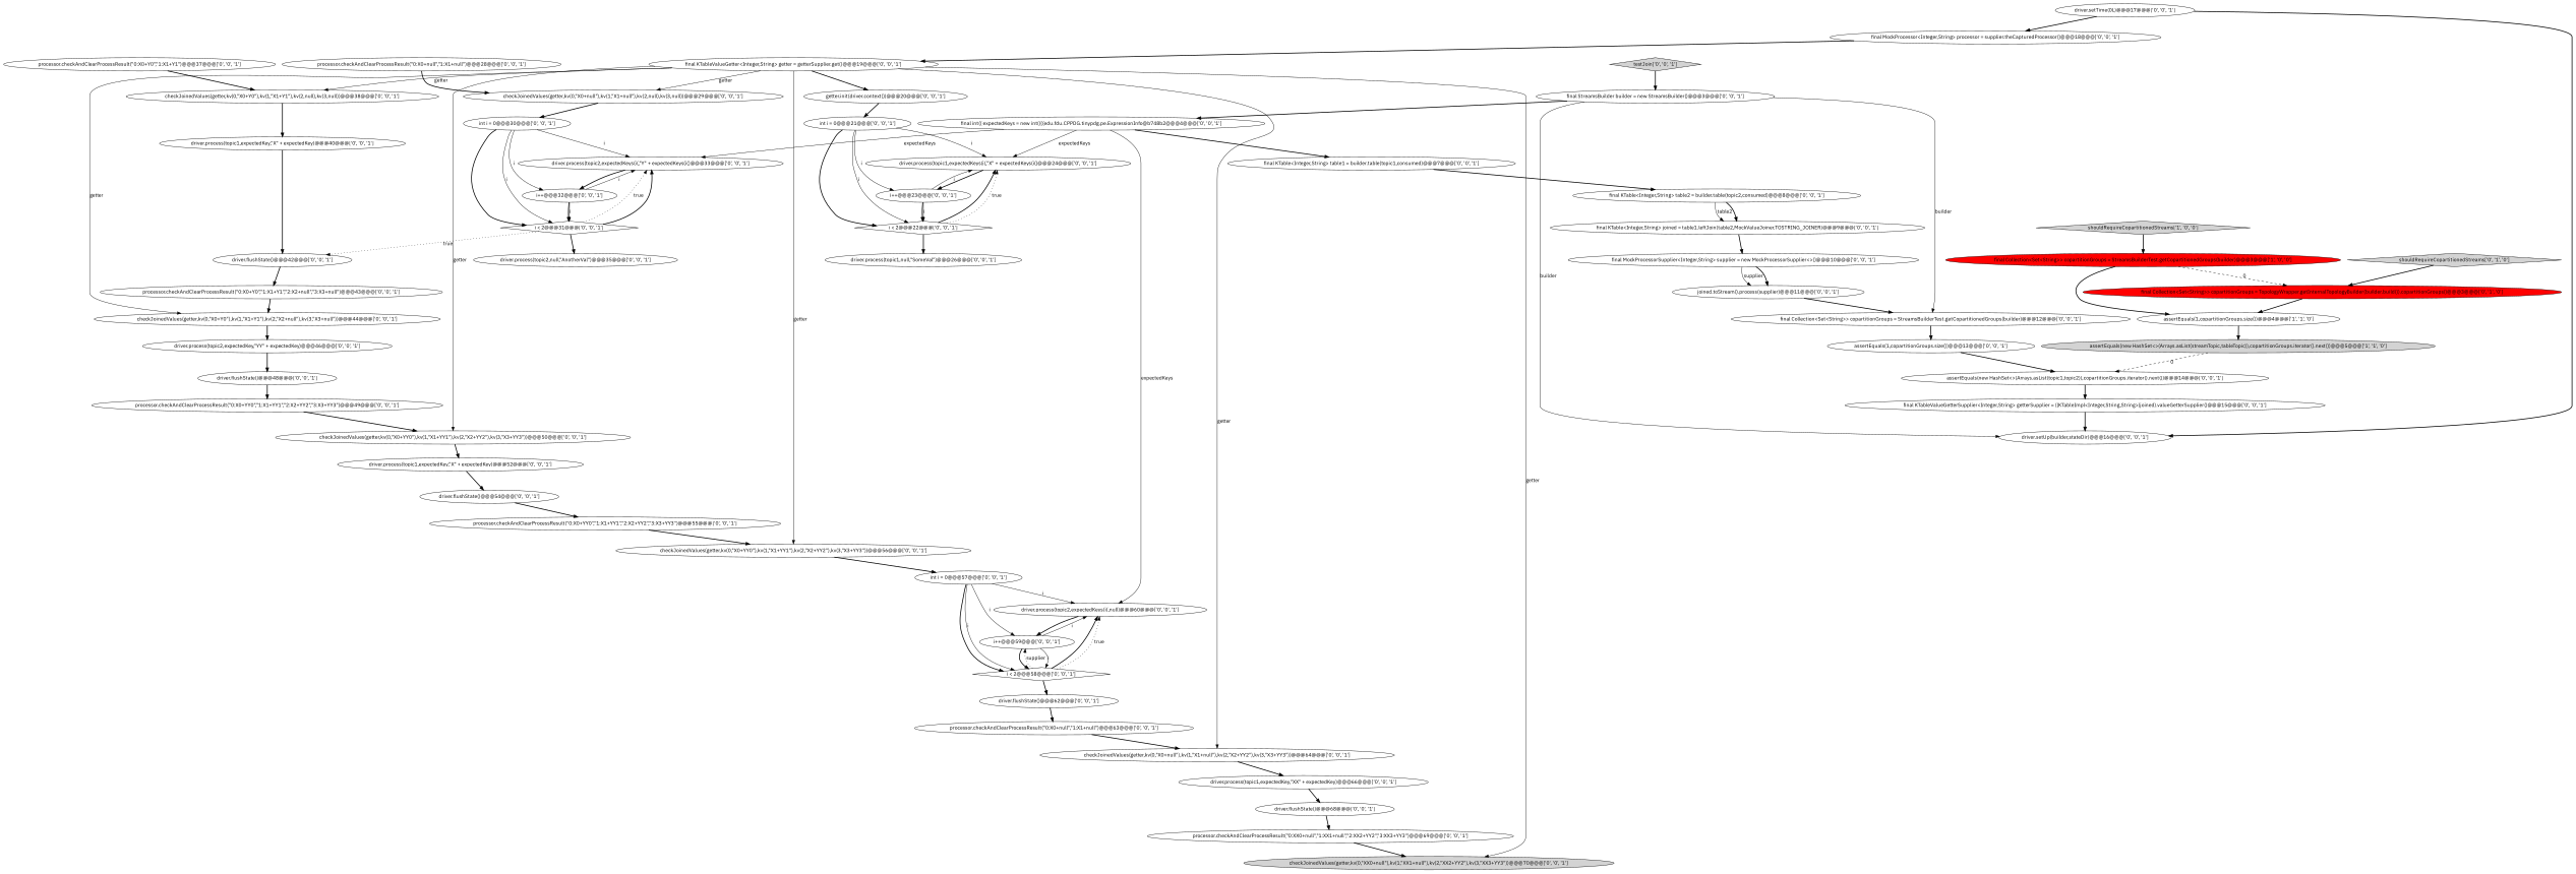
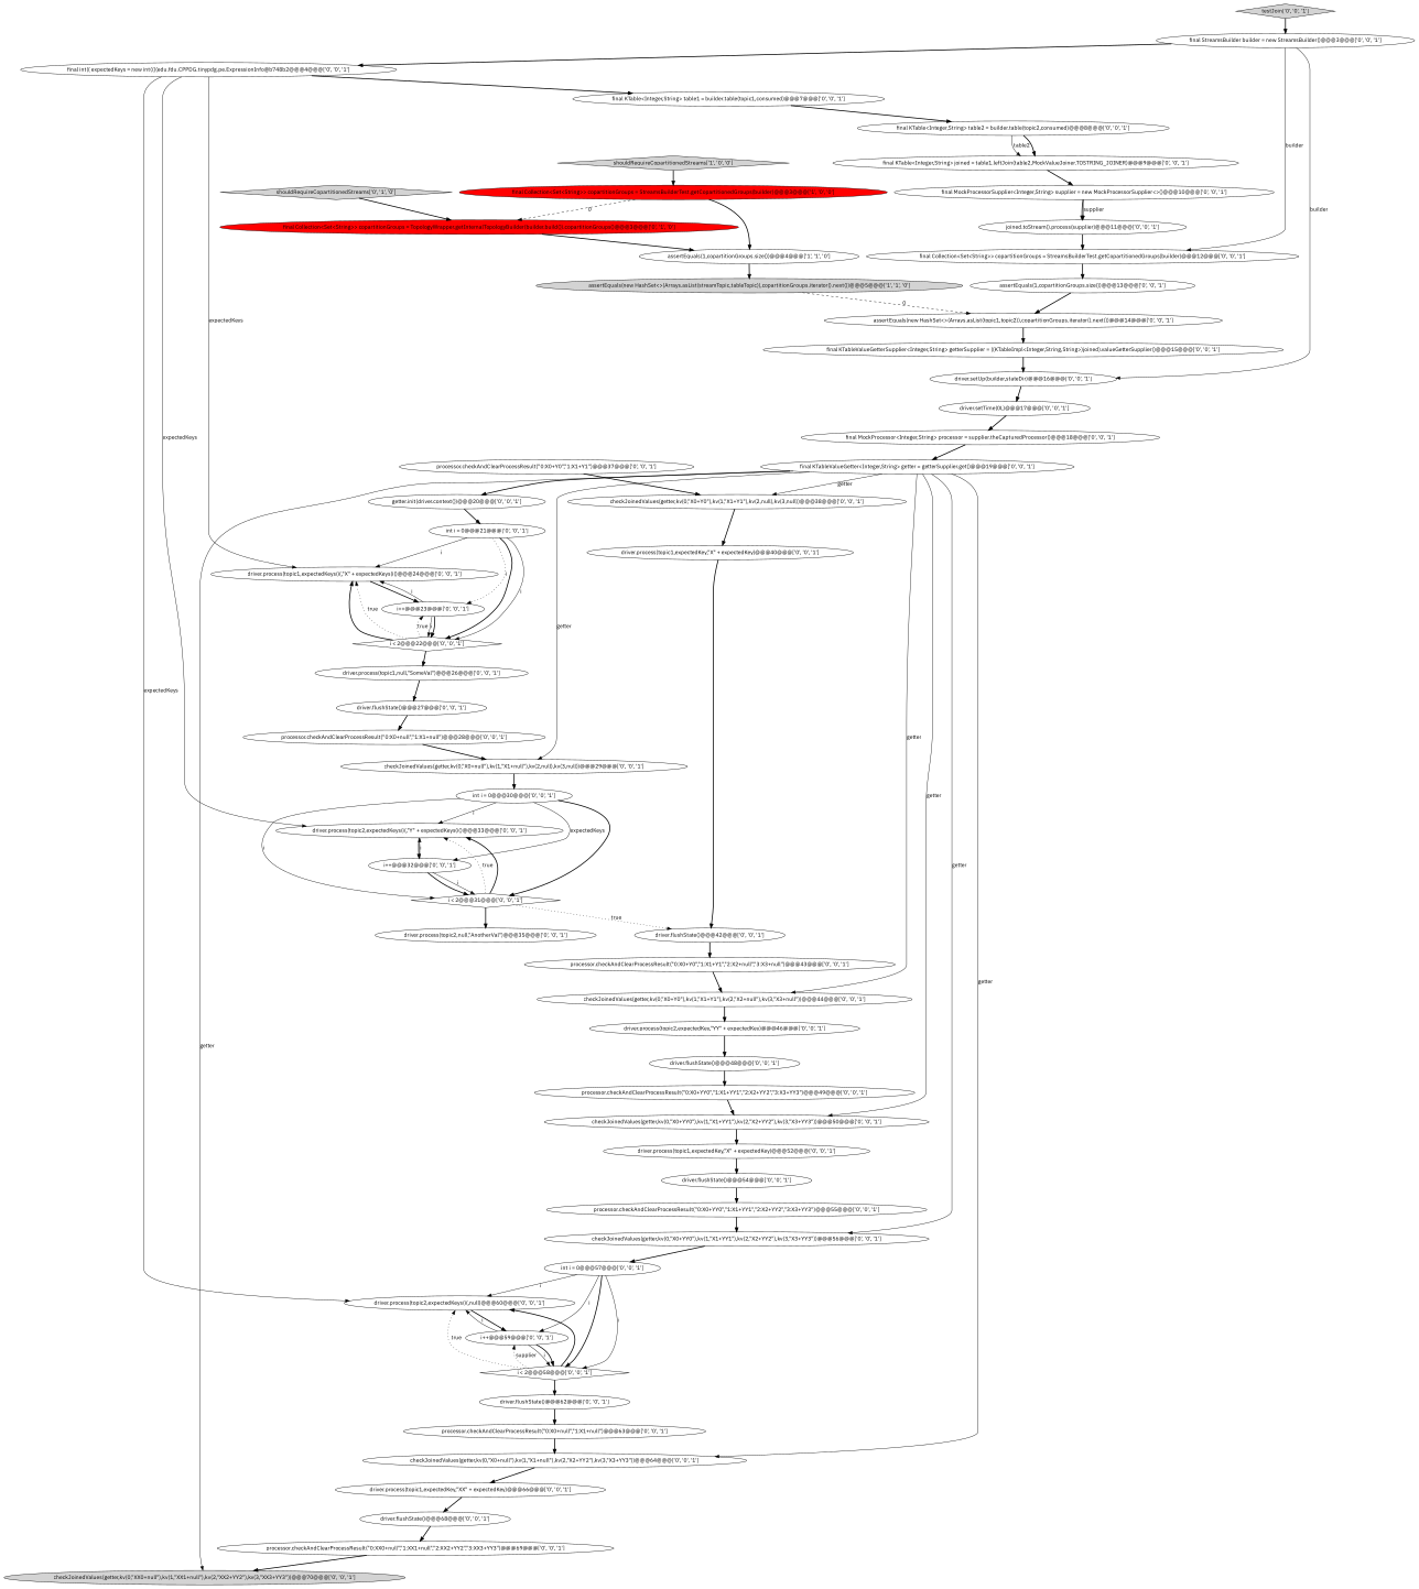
  digraph {
    fontname="IBM Plex Sans"
    node [fillcolor=white fontname="IBM Plex Sans" shape=ellipse style=filled]
    edge [fontname="IBM Plex Sans" style=bold]
    n1 [label="processor.checkAndClearProcessResult(\"0:X0+YY0\",\"1:X1+YY1\",\"2:X2+YY2\",\"3:X3+YY3\")@@@49@@@['0', '0', '1']"]
    n2 [label="checkJoinedValues(getter,kv(0,\"X0+YY0\"),kv(1,\"X1+YY1\"),kv(2,\"X2+YY2\"),kv(3,\"X3+YY3\"))@@@50@@@['0', '0', '1']"]
    n3 [label="driver.process(topic1,expectedKey,\"X\" + expectedKey)@@@52@@@['0', '0', '1']"]
    n4 [label="driver.process(topic1,expectedKey,\"XX\" + expectedKey)@@@66@@@['0', '0', '1']"]
    n5 [label="driver.flushState()@@@68@@@['0', '0', '1']"]
    n6 [label="processor.checkAndClearProcessResult(\"0:XX0+null\",\"1:XX1+null\",\"2:XX2+YY2\",\"3:XX3+YY3\")@@@69@@@['0', '0', '1']"]
    n7 [label="driver.process(topic2,expectedKeys(i(,null)@@@60@@@['0', '0', '1']"]
    n8 [label="i++@@@59@@@['0', '0', '1']"]
    n9 [label="i < 2@@@58@@@['0', '0', '1']" shape=diamond]
    n10 [label="checkJoinedValues(getter,kv(0,\"X0+null\"),kv(1,\"X1+null\"),kv(2,\"X2+YY2\"),kv(3,\"X3+YY3\"))@@@64@@@['0', '0', '1']"]
    n11 [label="int i = 0@@@57@@@['0', '0', '1']"]
    n12 [label="driver.flushState()@@@62@@@['0', '0', '1']"]
    n13 [label="int i = 0@@@30@@@['0', '0', '1']"]
    n14 [label="driver.process(topic2,expectedKeys(i(,\"Y\" + expectedKeys(i()@@@33@@@['0', '0', '1']"]
    n15 [label="i < 2@@@31@@@['0', '0', '1']" shape=diamond]
    n16 [label="i++@@@32@@@['0', '0', '1']"]
    n17 [label="driver.flushState()@@@42@@@['0', '0', '1']"]
    n18 [label="driver.process(topic2,null,\"AnotherVal\")@@@35@@@['0', '0', '1']"]
    n19 [label="processor.checkAndClearProcessResult(\"0:X0+YY0\",\"1:X1+YY1\",\"2:X2+YY2\",\"3:X3+YY3\")@@@55@@@['0', '0', '1']"]
    n20 [label="checkJoinedValues(getter,kv(0,\"X0+YY0\"),kv(1,\"X1+YY1\"),kv(2,\"X2+YY2\"),kv(3,\"X3+YY3\"))@@@56@@@['0', '0', '1']"]
    n21 [label="assertEquals(1,copartitionGroups.size())@@@13@@@['0', '0', '1']"]
    n22 [label="assertEquals(new HashSet<>(Arrays.asList(topic1,topic2)),copartitionGroups.iterator().next())@@@14@@@['0', '0', '1']"]
    n23 [label="final KTableValueGetterSupplier<Integer,String> getterSupplier = ((KTableImpl<Integer,String,String>)joined).valueGetterSupplier()@@@15@@@['0', '0', '1']"]
+   n24 [label="driver.flushState()@@@27@@@['0', '0', '1']"]
    n25 [label="processor.checkAndClearProcessResult(\"0:X0+null\",\"1:X1+null\")@@@28@@@['0', '0', '1']"]
    n26 [label="checkJoinedValues(getter,kv(0,\"X0+null\"),kv(1,\"X1+null\"),kv(2,null),kv(3,null))@@@29@@@['0', '0', '1']"]
    n27 [label="processor.checkAndClearProcessResult(\"0:X0+Y0\",\"1:X1+Y1\",\"2:X2+null\",\"3:X3+null\")@@@43@@@['0', '0', '1']"]
    n28 [label="checkJoinedValues(getter,kv(0,\"X0+Y0\"),kv(1,\"X1+Y1\"),kv(2,\"X2+null\"),kv(3,\"X3+null\"))@@@44@@@['0', '0', '1']"]
    n29 [label="driver.process(topic1,expectedKey,\"X\" + expectedKey)@@@40@@@['0', '0', '1']"]
    n30 [label="assertEquals(1,copartitionGroups.size())@@@4@@@['1', '1', '0']"]
    n31 [fillcolor=lightgray label="assertEquals(new HashSet<>(Arrays.asList(streamTopic,tableTopic)),copartitionGroups.iterator().next())@@@5@@@['1', '1', '0']"]
    n32 [label="driver.process(topic2,expectedKey,\"YY\" + expectedKey)@@@46@@@['0', '0', '1']"]
    n33 [label="driver.flushState()@@@48@@@['0', '0', '1']"]
    n34 [label="final KTable<Integer,String> joined = table1.leftJoin(table2,MockValueJoiner.TOSTRING_JOINER)@@@9@@@['0', '0', '1']"]
    n35 [label="final MockProcessorSupplier<Integer,String> supplier = new MockProcessorSupplier<>()@@@10@@@['0', '0', '1']"]
    n36 [label="joined.toStream().process(supplier)@@@11@@@['0', '0', '1']"]
    n37 [label="processor.checkAndClearProcessResult(\"0:X0+Y0\",\"1:X1+Y1\")@@@37@@@['0', '0', '1']"]
    n38 [label="checkJoinedValues(getter,kv(0,\"X0+Y0\"),kv(1,\"X1+Y1\"),kv(2,null),kv(3,null))@@@38@@@['0', '0', '1']"]
    n39 [label="final StreamsBuilder builder = new StreamsBuilder()@@@3@@@['0', '0', '1']"]
    n40 [label="final int(( expectedKeys = new int((((edu.fdu.CPPDG.tinypdg.pe.ExpressionInfo@b748b2@@@4@@@['0', '0', '1']"]
    n41 [label="final Collection<Set<String>> copartitionGroups = StreamsBuilderTest.getCopartitionedGroups(builder)@@@12@@@['0', '0', '1']"]
    n42 [label="driver.setUp(builder,stateDir)@@@16@@@['0', '0', '1']"]
    n43 [label="final KTable<Integer,String> table1 = builder.table(topic1,consumed)@@@7@@@['0', '0', '1']"]
    n44 [label="driver.process(topic1,expectedKeys(i(,\"X\" + expectedKeys(i()@@@24@@@['0', '0', '1']"]
    n45 [label="driver.setTime(0L)@@@17@@@['0', '0', '1']"]
    n46 [label="processor.checkAndClearProcessResult(\"0:X0+null\",\"1:X1+null\")@@@63@@@['0', '0', '1']"]
    n47 [label="final KTableValueGetter<Integer,String> getter = getterSupplier.get()@@@19@@@['0', '0', '1']"]
    n48 [fillcolor=lightgray label="checkJoinedValues(getter,kv(0,\"XX0+null\"),kv(1,\"XX1+null\"),kv(2,\"XX2+YY2\"),kv(3,\"XX3+YY3\"))@@@70@@@['0', '0', '1']"]
    n49 [label="getter.init(driver.context())@@@20@@@['0', '0', '1']"]
    n50 [label="int i = 0@@@21@@@['0', '0', '1']"]
    n51 [fillcolor=red label="final Collection<Set<String>> copartitionGroups = StreamsBuilderTest.getCopartitionedGroups(builder)@@@3@@@['1', '0', '0']"]
    n52 [fillcolor=red label="final Collection<Set<String>> copartitionGroups = TopologyWrapper.getInternalTopologyBuilder(builder.build()).copartitionGroups()@@@3@@@['0', '1', '0']"]
    n53 [label="final KTable<Integer,String> table2 = builder.table(topic2,consumed)@@@8@@@['0', '0', '1']"]
    n54 [label="i++@@@23@@@['0', '0', '1']"]
    n55 [fillcolor=lightgray label="shouldRequireCopartitionedStreams['1', '0', '0']" shape=diamond]
    n56 [label="final MockProcessor<Integer,String> processor = supplier.theCapturedProcessor()@@@18@@@['0', '0', '1']"]
    n57 [fillcolor=lightgray label="shouldRequireCopartitionedStreams['0', '1', '0']" shape=diamond]
    n58 [label="i < 2@@@22@@@['0', '0', '1']" shape=diamond]
    n59 [label="driver.process(topic1,null,\"SomeVal\")@@@26@@@['0', '0', '1']"]
    n60 [label="driver.flushState()@@@54@@@['0', '0', '1']"]
    n61 [fillcolor=lightgray label="testJoin['0', '0', '1']" shape=diamond]
    n1 -> n2
    n2 -> n3
    n3 -> n60
    n4 -> n5
    n5 -> n6
    n6 -> n48
    n7 -> n8
    n8 -> n7 [label=i style=solid]
    n8 -> n9 [label=i style=solid]
    n8 -> n9
    n9 -> n7
    n9 -> n7 [label=true style=dotted]
    n9 -> n8 [label=supplier style=dotted]
    n9 -> n12
    n10 -> n4
    n11 -> n7 [label=i style=solid]
    n11 -> n8 [label=i style=solid]
    n11 -> n9 [label=i style=solid]
    n11 -> n9
    n12 -> n46
    n13 -> n14 [label=i style=solid]
    n13 -> n15
    n13 -> n15 [label=i style=solid]
-   n13 -> n16 [label=i style=solid]
+   n13 -> n16 [label=expectedKeys style=solid]
    n14 -> n16
    n15 -> n14 [label=true style=dotted]
    n15 -> n14
    n15 -> n17 [label=true style=dotted]
    n15 -> n18
    n16 -> n14 [label=i style=solid]
    n16 -> n15
    n16 -> n15 [label=i style=solid]
    n17 -> n27
    n19 -> n20
    n20 -> n11
    n21 -> n22
    n22 -> n23
    n23 -> n42
+   n24 -> n25
    n25 -> n26
    n26 -> n13
    n27 -> n28
    n28 -> n32
    n29 -> n17
    n30 -> n31
    n31 -> n22 [label=0 style=dashed]
    n32 -> n33
    n33 -> n1
    n34 -> n35
    n35 -> n36 [label=supplier style=solid]
    n35 -> n36
    n36 -> n41
    n37 -> n38
    n38 -> n29
    n39 -> n40
    n39 -> n41 [label=builder style=solid]
    n39 -> n42 [label=builder style=solid]
    n40 -> n7 [label=expectedKeys style=solid]
    n40 -> n14 [label=expectedKeys style=solid]
    n40 -> n43
    n40 -> n44 [label=expectedKeys style=solid]
    n41 -> n21
-   n45 -> n42
+   n42 -> n45
    n43 -> n53
    n44 -> n54
    n45 -> n56
    n46 -> n10
    n47 -> n2 [label=getter style=solid]
    n47 -> n10 [label=getter style=solid]
    n47 -> n20 [label=getter style=solid]
    n47 -> n26 [label=getter style=solid]
    n47 -> n28 [label=getter style=solid]
    n47 -> n38 [label=getter style=solid]
    n47 -> n48 [label=getter style=solid]
    n47 -> n49
    n49 -> n50
    n50 -> n44 [label=i style=solid]
-   n50 -> n54 [label=i style=solid]
+   n50 -> n54 [label=i style=dotted]
    n50 -> n58
    n50 -> n58 [label=i style=solid]
    n51 -> n30
    n51 -> n52 [label=0 style=dashed]
    n52 -> n30
    n53 -> n34 [label=table2 style=solid]
    n53 -> n34
    n54 -> n44 [label=i style=solid]
    n54 -> n58 [label=i style=solid]
    n54 -> n58
    n55 -> n51
    n56 -> n47
    n57 -> n52
    n58 -> n44
    n58 -> n44 [label=true style=dotted]
+   n58 -> n54 [label=true style=dotted]
    n58 -> n59
+   n59 -> n24
    n60 -> n19
    n61 -> n39
  }
